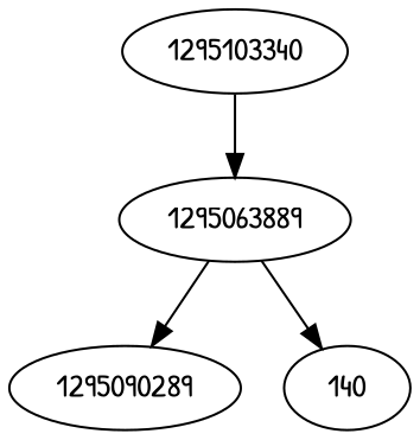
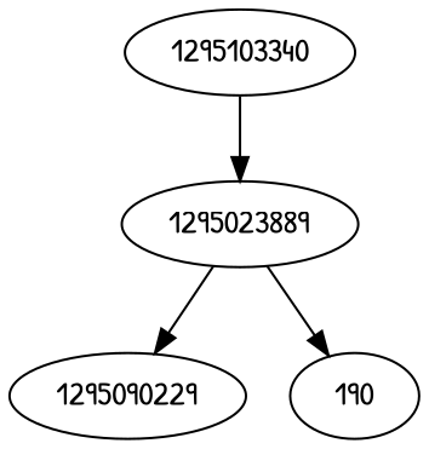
  strict digraph {
    fontname="Patrick Hand"
    node [fontname="Patrick Hand"]
    edge [fontname="Patrick Hand"]
-   1295063889
-   1295090289
-   190 [label=140]
+   1295063889 [label=1295023889]
+   1295090289 [label=1295090229]
+   190
    n4 [label=1295103340]
    1295063889 -> 1295090289
    1295063889 -> 190
    n4 -> 1295063889
  }
